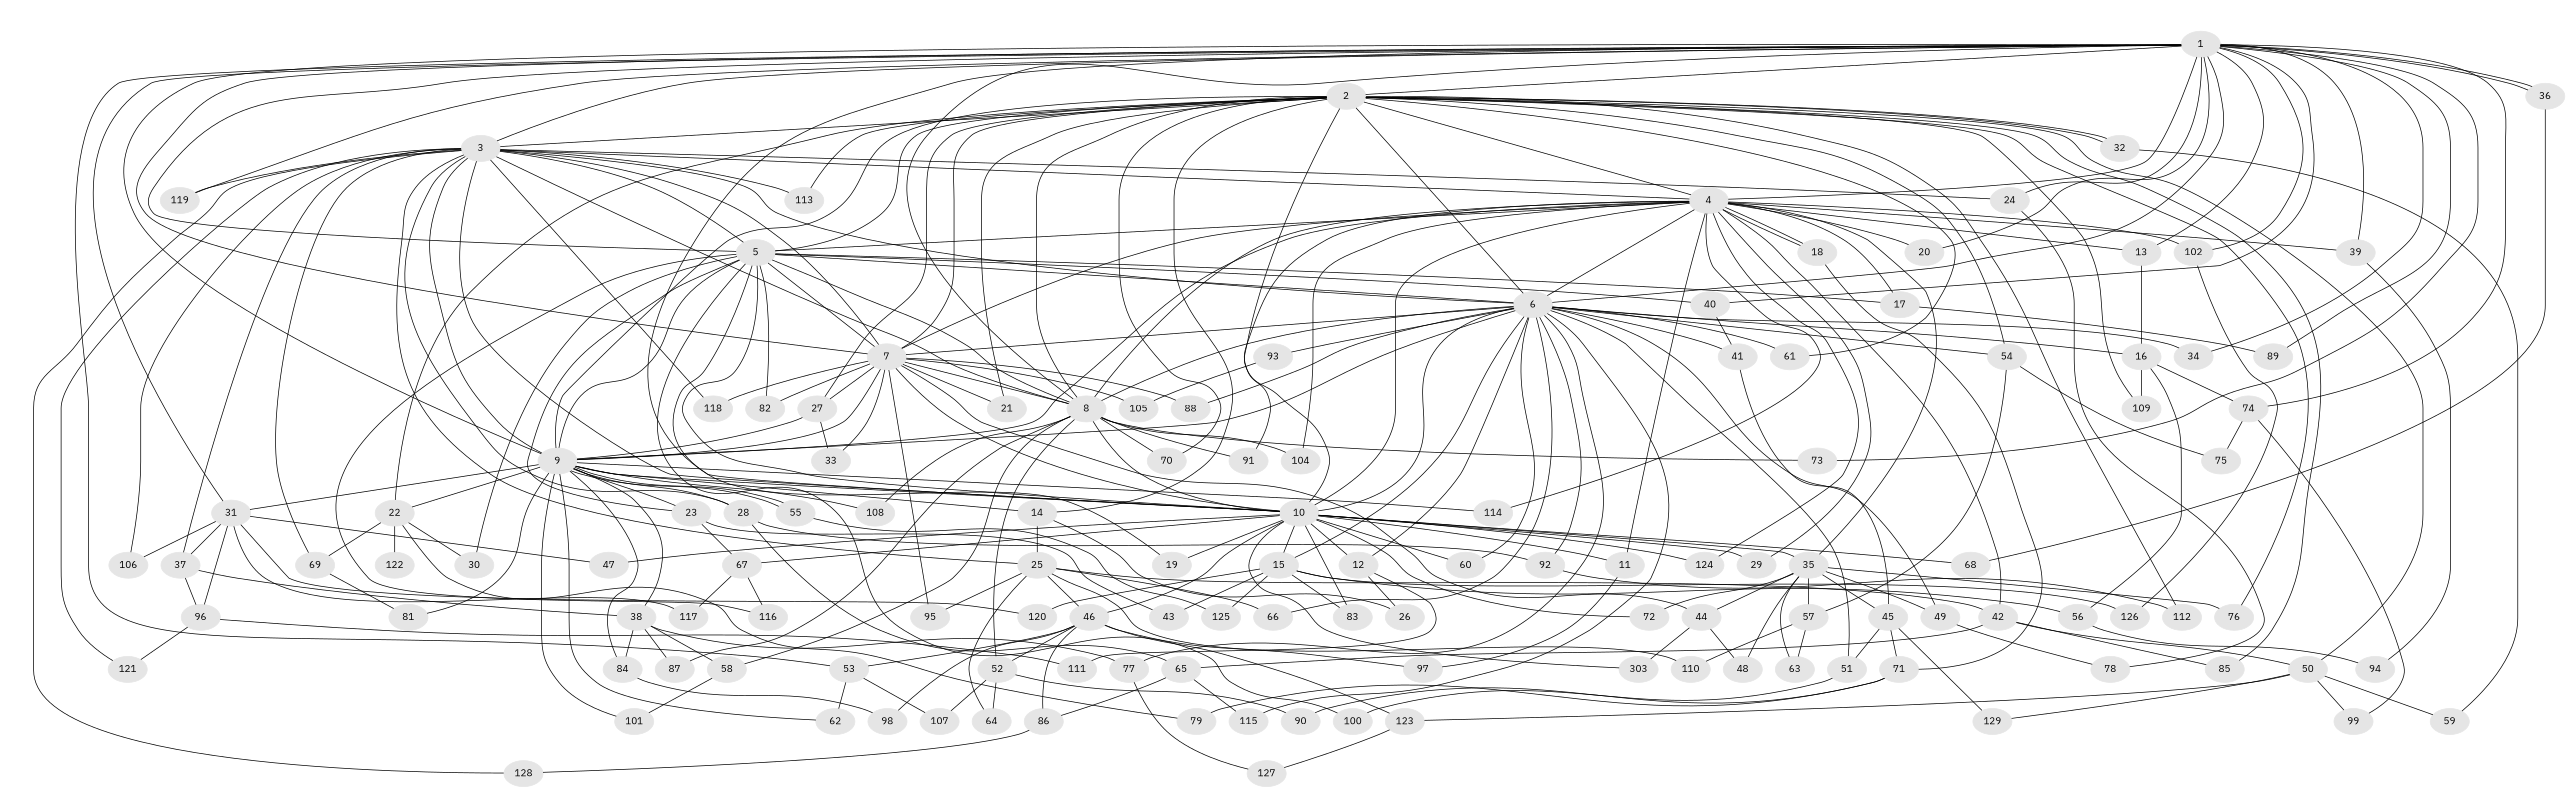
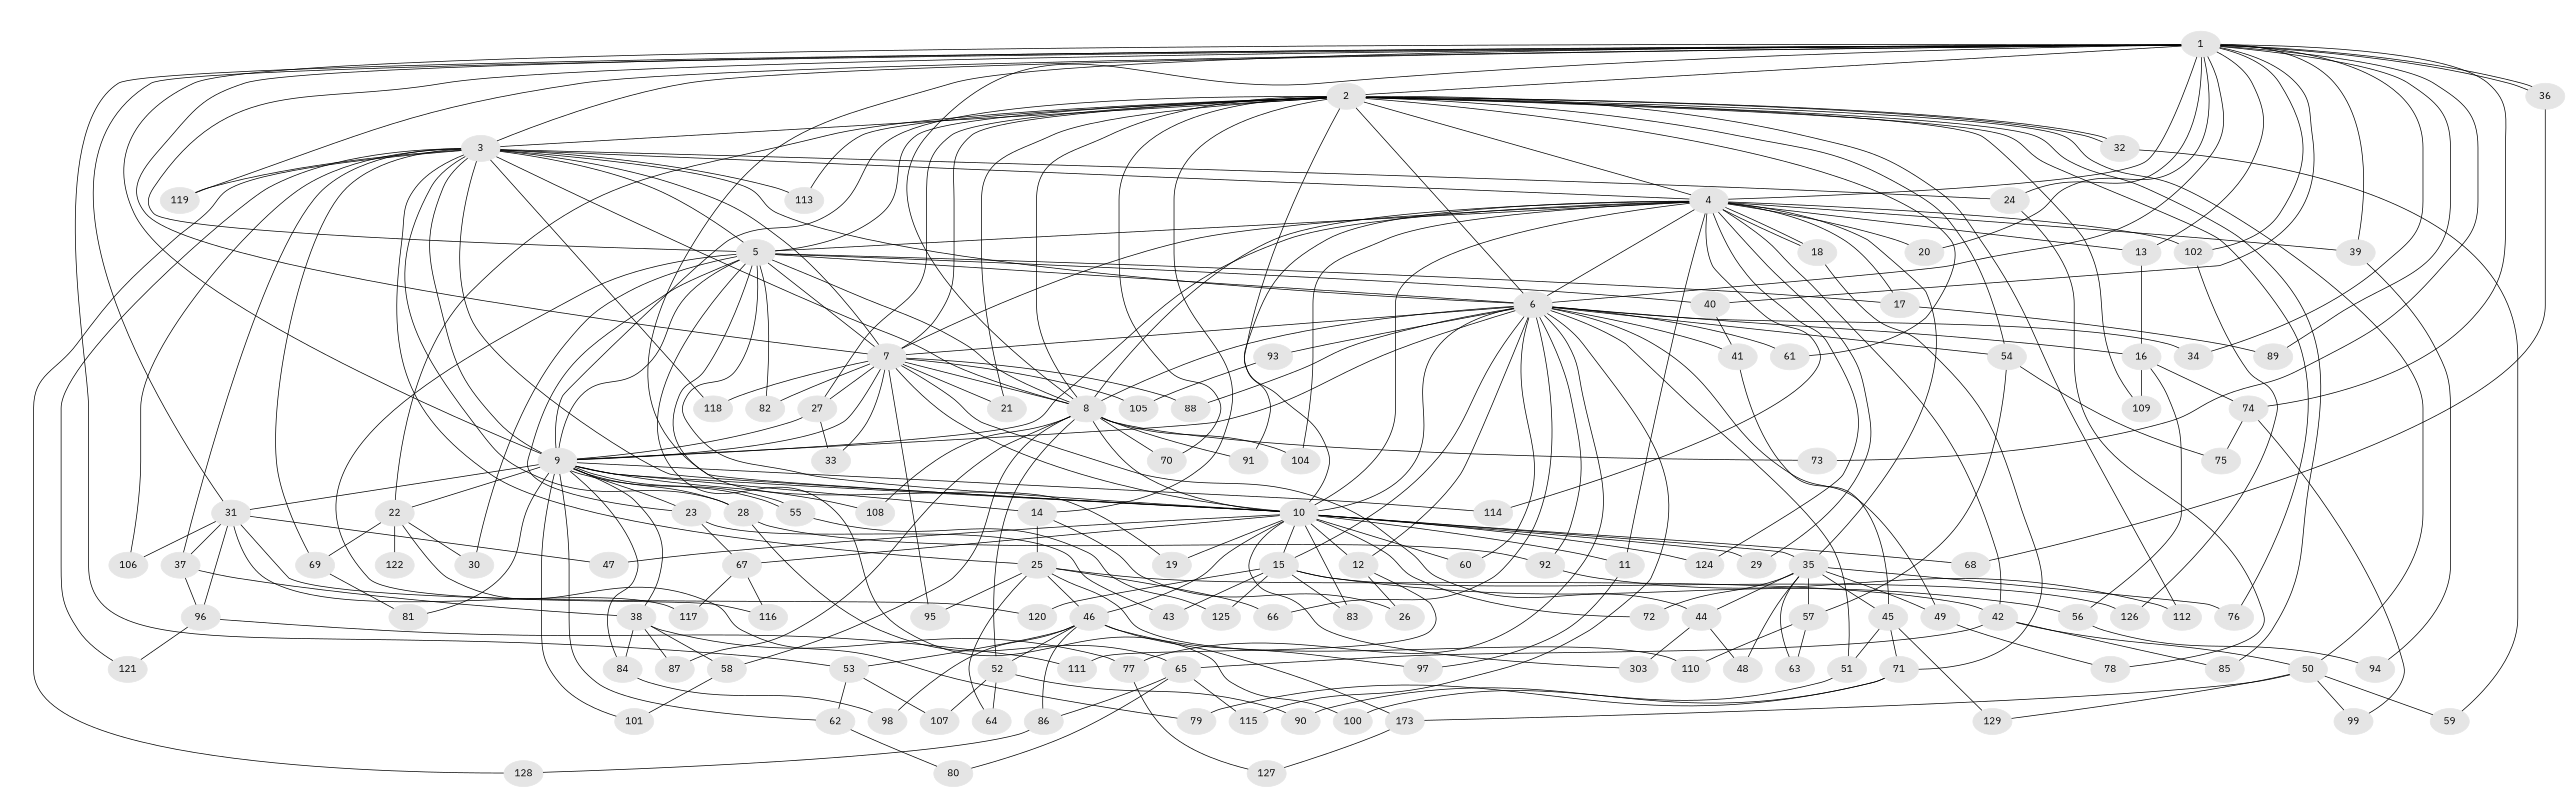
  graph {
    fontname="IBM Plex Sans"
    node [color=gray90 fontname="IBM Plex Sans" style=filled]
    edge [fontname="IBM Plex Sans"]
    1
    2
    3
    4
    5
    6
    7
    8
    9
    10
    13
    20
    24
    31
    34
    36
    39
    40
    53
    73
    74
    89
    102
    119
    14
    21
    22
    27
    32
    50
    54
    61
    70
    76
    85
    109
    112
    113
    25
    28
    37
    69
    106
    118
    121
    128
    11
    17
    18
    29
    35
    42
    91
    104
    114
    124
    19
    23
    30
    82
    100
    116
    93
    12
    15
    16
    41
    49
    51
    60
    66
    77
    88
    92
    115
    33
    44
    95
    105
    52
    58
    87
    108
    38
    55
    62
    81
    84
    101
    46
    47
    67
    68
    72
    83
    n96 [label=303]
    78
    120
    96
    117
    94
    107
    99
    75
    126
    26
    79
    122
    59
    129
-   123
+   123 [label=173]
    57
    64
    110
    65
    97
    71
    45
    48
    63
    43
    111
    56
    125
    127
    90
+   80
    98
    86
    1 -- 2
    1 -- 3
    1 -- 4
    1 -- 5
    1 -- 6
    1 -- 7
    1 -- 8
    1 -- 9
    1 -- 10
    1 -- 13
    1 -- 20
    1 -- 24
    1 -- 31
    1 -- 34
    1 -- 36
    1 -- 36
    1 -- 39
    1 -- 40
    1 -- 53
    1 -- 73
    1 -- 74
    1 -- 89
    1 -- 102
    1 -- 119
    2 -- 3
    2 -- 4
    2 -- 5
    2 -- 6
    2 -- 7
    2 -- 8
    2 -- 9
    2 -- 10
    2 -- 14
    2 -- 21
    2 -- 22
    2 -- 27
    2 -- 32
    2 -- 32
    2 -- 50
    2 -- 54
    2 -- 61
    2 -- 70
    2 -- 76
    2 -- 85
    2 -- 109
    2 -- 112
    2 -- 113
    3 -- 4
    3 -- 5
    3 -- 6
    3 -- 7
    3 -- 8
    3 -- 9
    3 -- 10
    3 -- 24
    3 -- 119
    3 -- 113
    3 -- 25
    3 -- 28
    3 -- 37
    3 -- 69
    3 -- 106
    3 -- 118
    3 -- 121
    3 -- 128
    4 -- 5
    4 -- 6
    4 -- 7
    4 -- 8
    4 -- 9
    4 -- 10
    4 -- 13
    4 -- 20
    4 -- 39
    4 -- 102
    4 -- 11
    4 -- 17
    4 -- 18
    4 -- 18
    4 -- 29
    4 -- 35
    4 -- 42
    4 -- 91
    4 -- 104
    4 -- 114
    4 -- 124
    5 -- 6
    5 -- 7
    5 -- 8
    5 -- 9
    5 -- 10
    5 -- 40
    5 -- 17
    5 -- 19
    5 -- 23
    5 -- 30
    5 -- 82
    5 -- 100
    5 -- 116
    6 -- 7
    6 -- 8
    6 -- 9
    6 -- 10
    6 -- 34
    6 -- 54
    6 -- 61
    6 -- 93
    6 -- 12
    6 -- 15
    6 -- 16
    6 -- 41
    6 -- 49
    6 -- 51
    6 -- 60
    6 -- 66
    6 -- 77
    6 -- 88
    6 -- 92
    6 -- 115
    7 -- 8
    7 -- 9
    7 -- 10
    7 -- 21
    7 -- 27
    7 -- 118
    7 -- 82
    7 -- 88
    7 -- 33
    7 -- 44
    7 -- 95
    7 -- 105
    8 -- 10
    8 -- 73
    8 -- 70
    8 -- 91
    8 -- 104
    8 -- 52
    8 -- 58
    8 -- 87
    8 -- 108
    9 -- 10
    9 -- 31
    9 -- 14
    9 -- 22
    9 -- 28
    9 -- 114
    9 -- 23
    9 -- 108
    9 -- 38
    9 -- 55
    9 -- 55
    9 -- 62
    9 -- 81
    9 -- 84
    9 -- 101
    10 -- 11
    10 -- 29
    10 -- 35
    10 -- 124
    10 -- 19
    10 -- 12
    10 -- 15
    10 -- 60
    10 -- 46
    10 -- 47
    10 -- 67
    10 -- 68
    10 -- 72
    10 -- 83
    10 -- n96
    13 -- 16
    24 -- 78
    31 -- 37
    31 -- 106
    31 -- 47
    31 -- 120
    31 -- 96
    31 -- 117
    36 -- 68
    39 -- 94
    40 -- 41
    53 -- 62
    53 -- 107
    74 -- 99
    74 -- 75
    102 -- 126
    14 -- 25
    14 -- 26
    22 -- 69
    22 -- 30
    22 -- 79
    22 -- 122
    27 -- 9
    27 -- 33
    32 -- 59
    50 -- 99
    50 -- 59
    50 -- 129
    50 -- 123
    54 -- 75
    54 -- 57
    25 -- 42
    25 -- 66
    25 -- 95
    25 -- 46
    25 -- 64
    25 -- 110
    28 -- 92
    28 -- 65
    37 -- 38
    37 -- 96
    69 -- 81
    11 -- 97
    17 -- 89
    18 -- 71
    35 -- 76
    35 -- 49
    35 -- 44
    35 -- 72
    35 -- 57
    35 -- 45
    35 -- 48
    35 -- 63
    42 -- 50
    42 -- 85
    42 -- 65
    23 -- 67
    23 -- 43
    93 -- 105
    12 -- 26
    12 -- 111
    15 -- 83
    15 -- 120
    15 -- 126
    15 -- 43
    15 -- 56
    15 -- 125
    16 -- 74
    16 -- 109
    16 -- 56
    41 -- 45
    49 -- 78
    51 -- 100
    77 -- 127
    92 -- 112
    44 -- n96
    44 -- 48
    52 -- 107
    52 -- 64
    52 -- 90
    58 -- 101
    38 -- 77
    38 -- 58
    38 -- 87
    38 -- 84
    55 -- 125
+   62 -- 80
    84 -- 98
    46 -- 53
    46 -- 52
    46 -- 123
    46 -- 97
    46 -- 98
    46 -- 86
    67 -- 116
    67 -- 117
    96 -- 121
    96 -- 111
    123 -- 127
    57 -- 110
    57 -- 63
    65 -- 115
+   65 -- 80
    65 -- 86
    71 -- 79
    71 -- 90
    45 -- 51
    45 -- 129
    45 -- 71
    56 -- 94
    86 -- 128
  }
